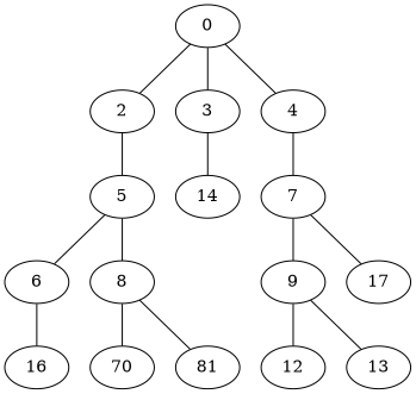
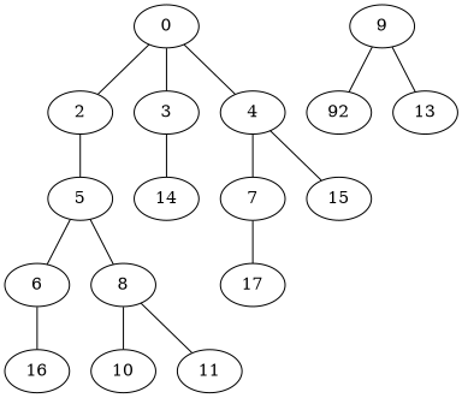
  graph {
    node [chem=C]
    edge [valence=1]
    n1 [label=0]
    2 [chem=O]
    3
    4
    5
    14 [chem=H]
    7
+   15 [chem=H]
    6
    8 [chem=N]
    16 [chem=H]
    9 [chem=N]
    17 [chem=H]
-   10 [chem=O label=70]
-   11 [chem=O label=81]
-   12 [chem=O]
+   10 [chem=O]
+   11 [chem=O]
+   12 [chem=O label=92]
    13 [chem=O]
    n1 -- 2
    n1 -- 3 [valence=2]
    n1 -- 4
    2 -- 5
    3 -- 14
    4 -- 7 [valence=2]
+   4 -- 15
    5 -- 6 [valence=2]
    5 -- 8
-   7 -- 9
    7 -- 17
    6 -- 16
    8 -- 10 [valence=2]
    8 -- 11
    9 -- 12 [valence=2]
    9 -- 13
  }
